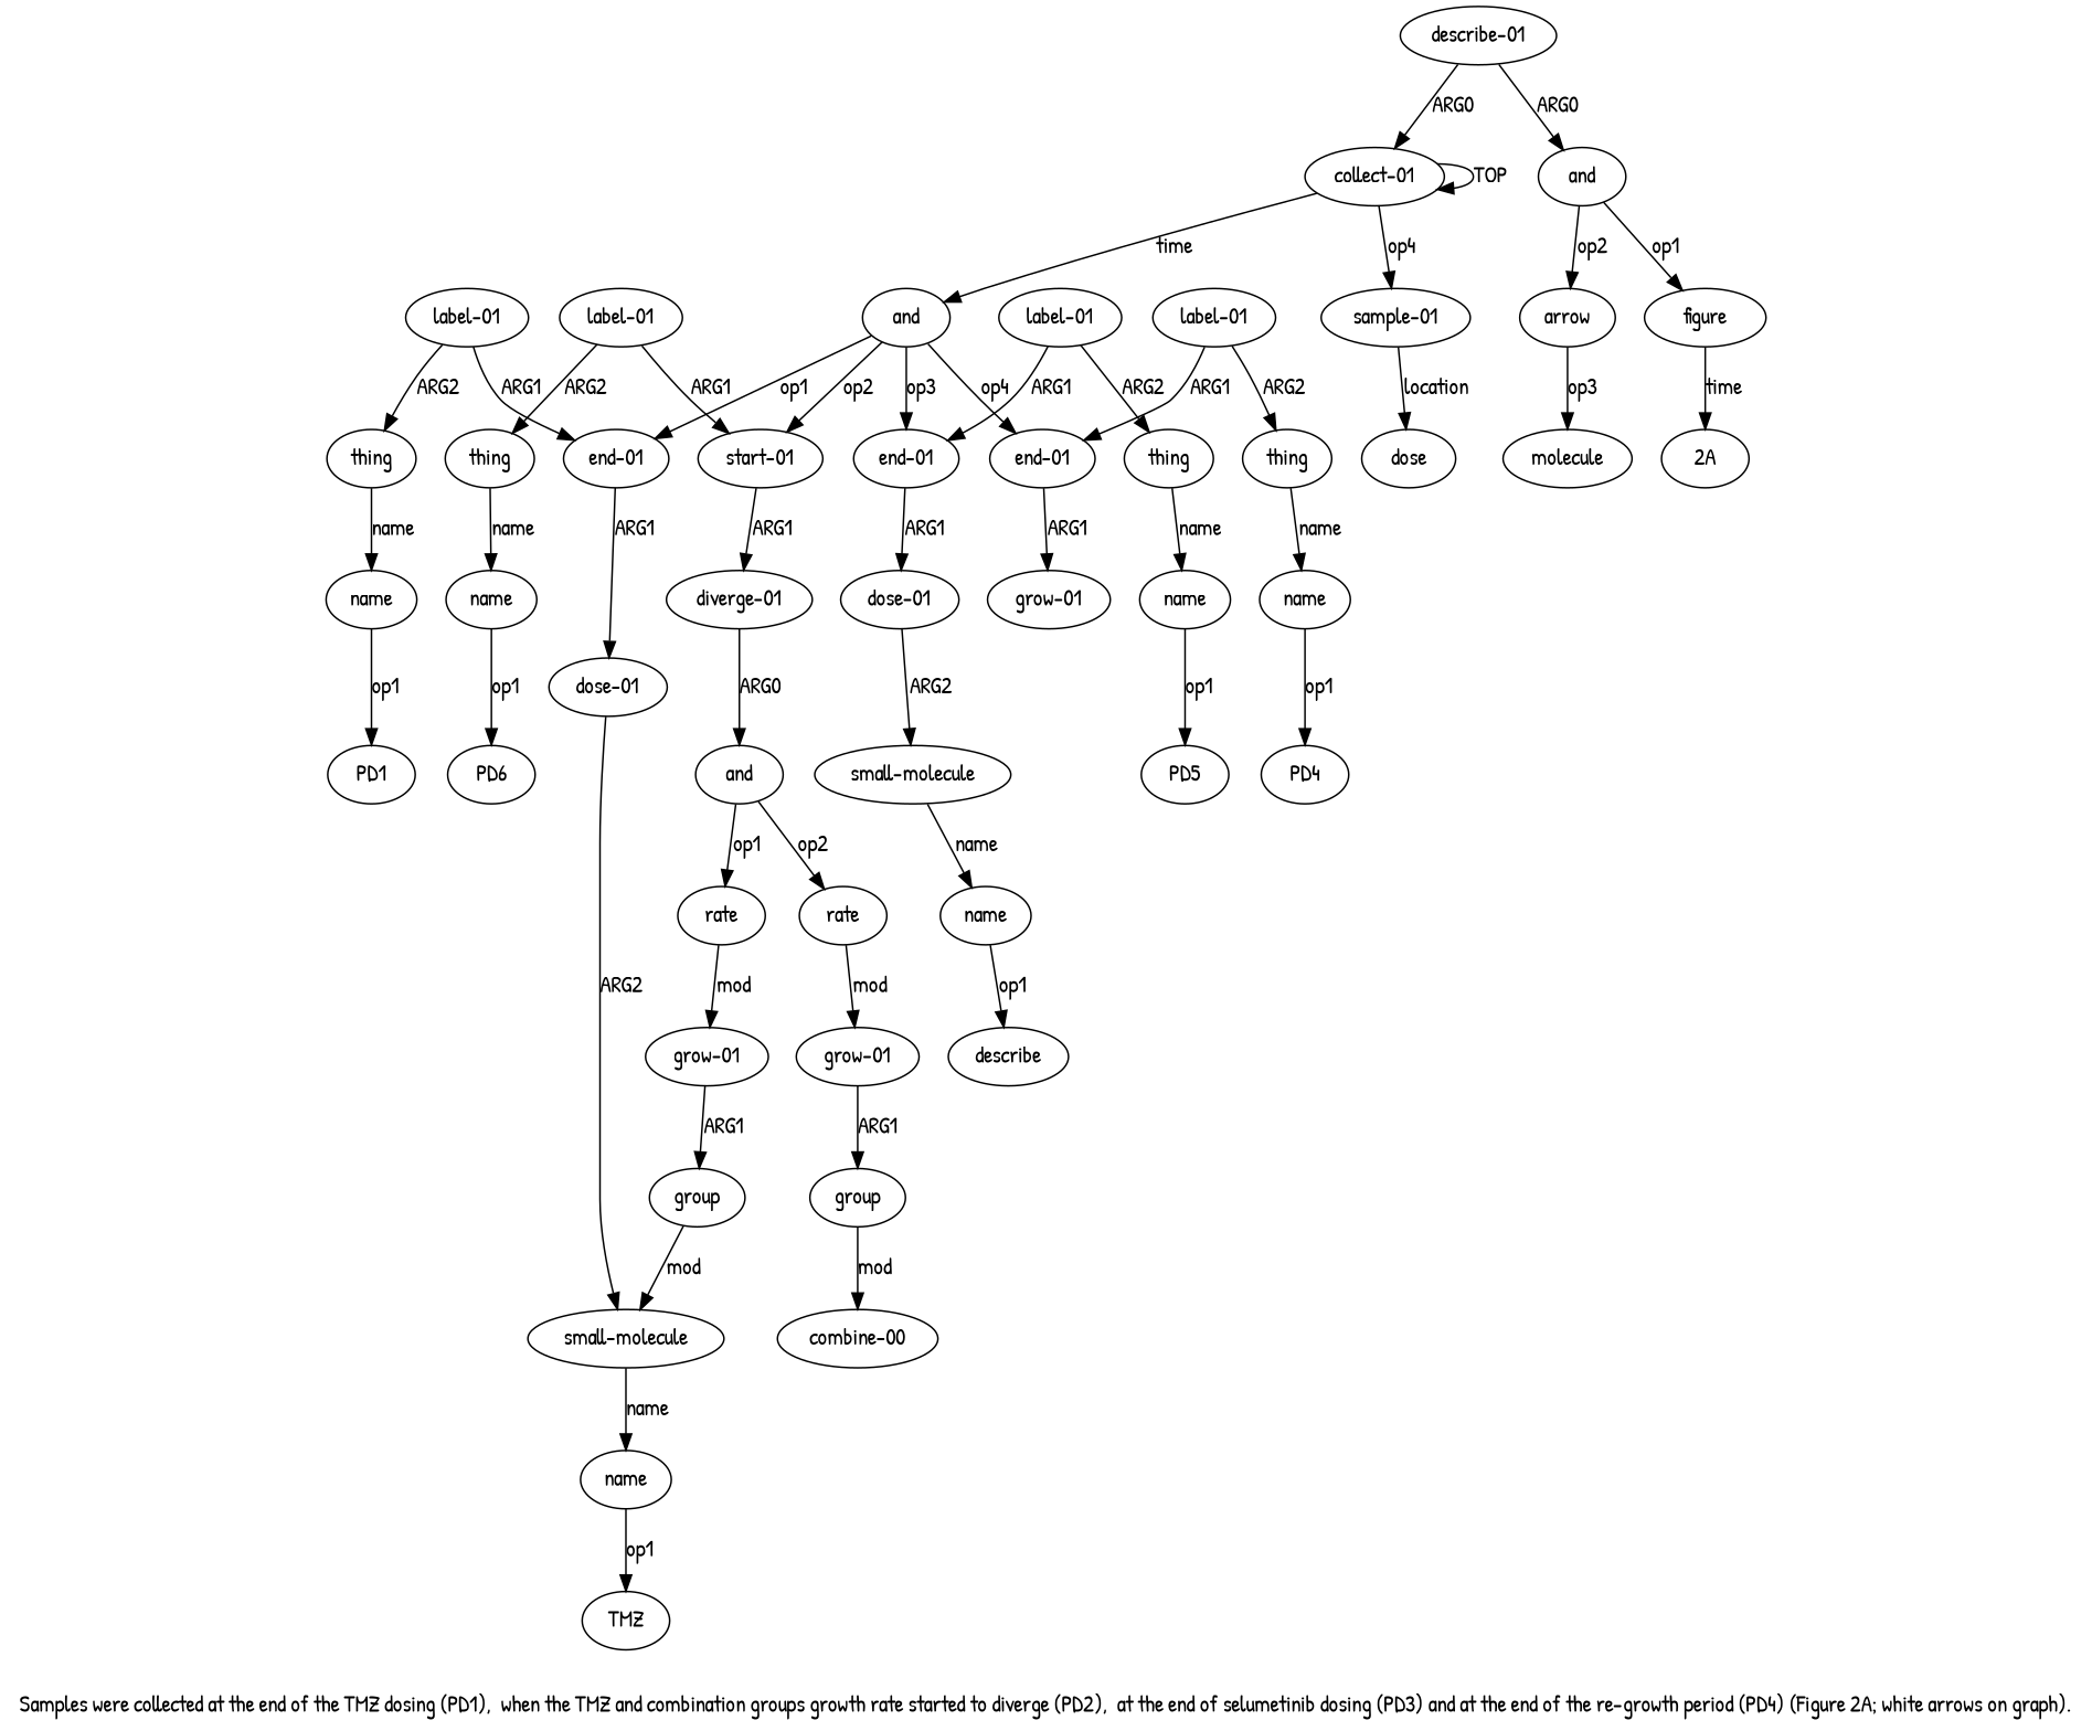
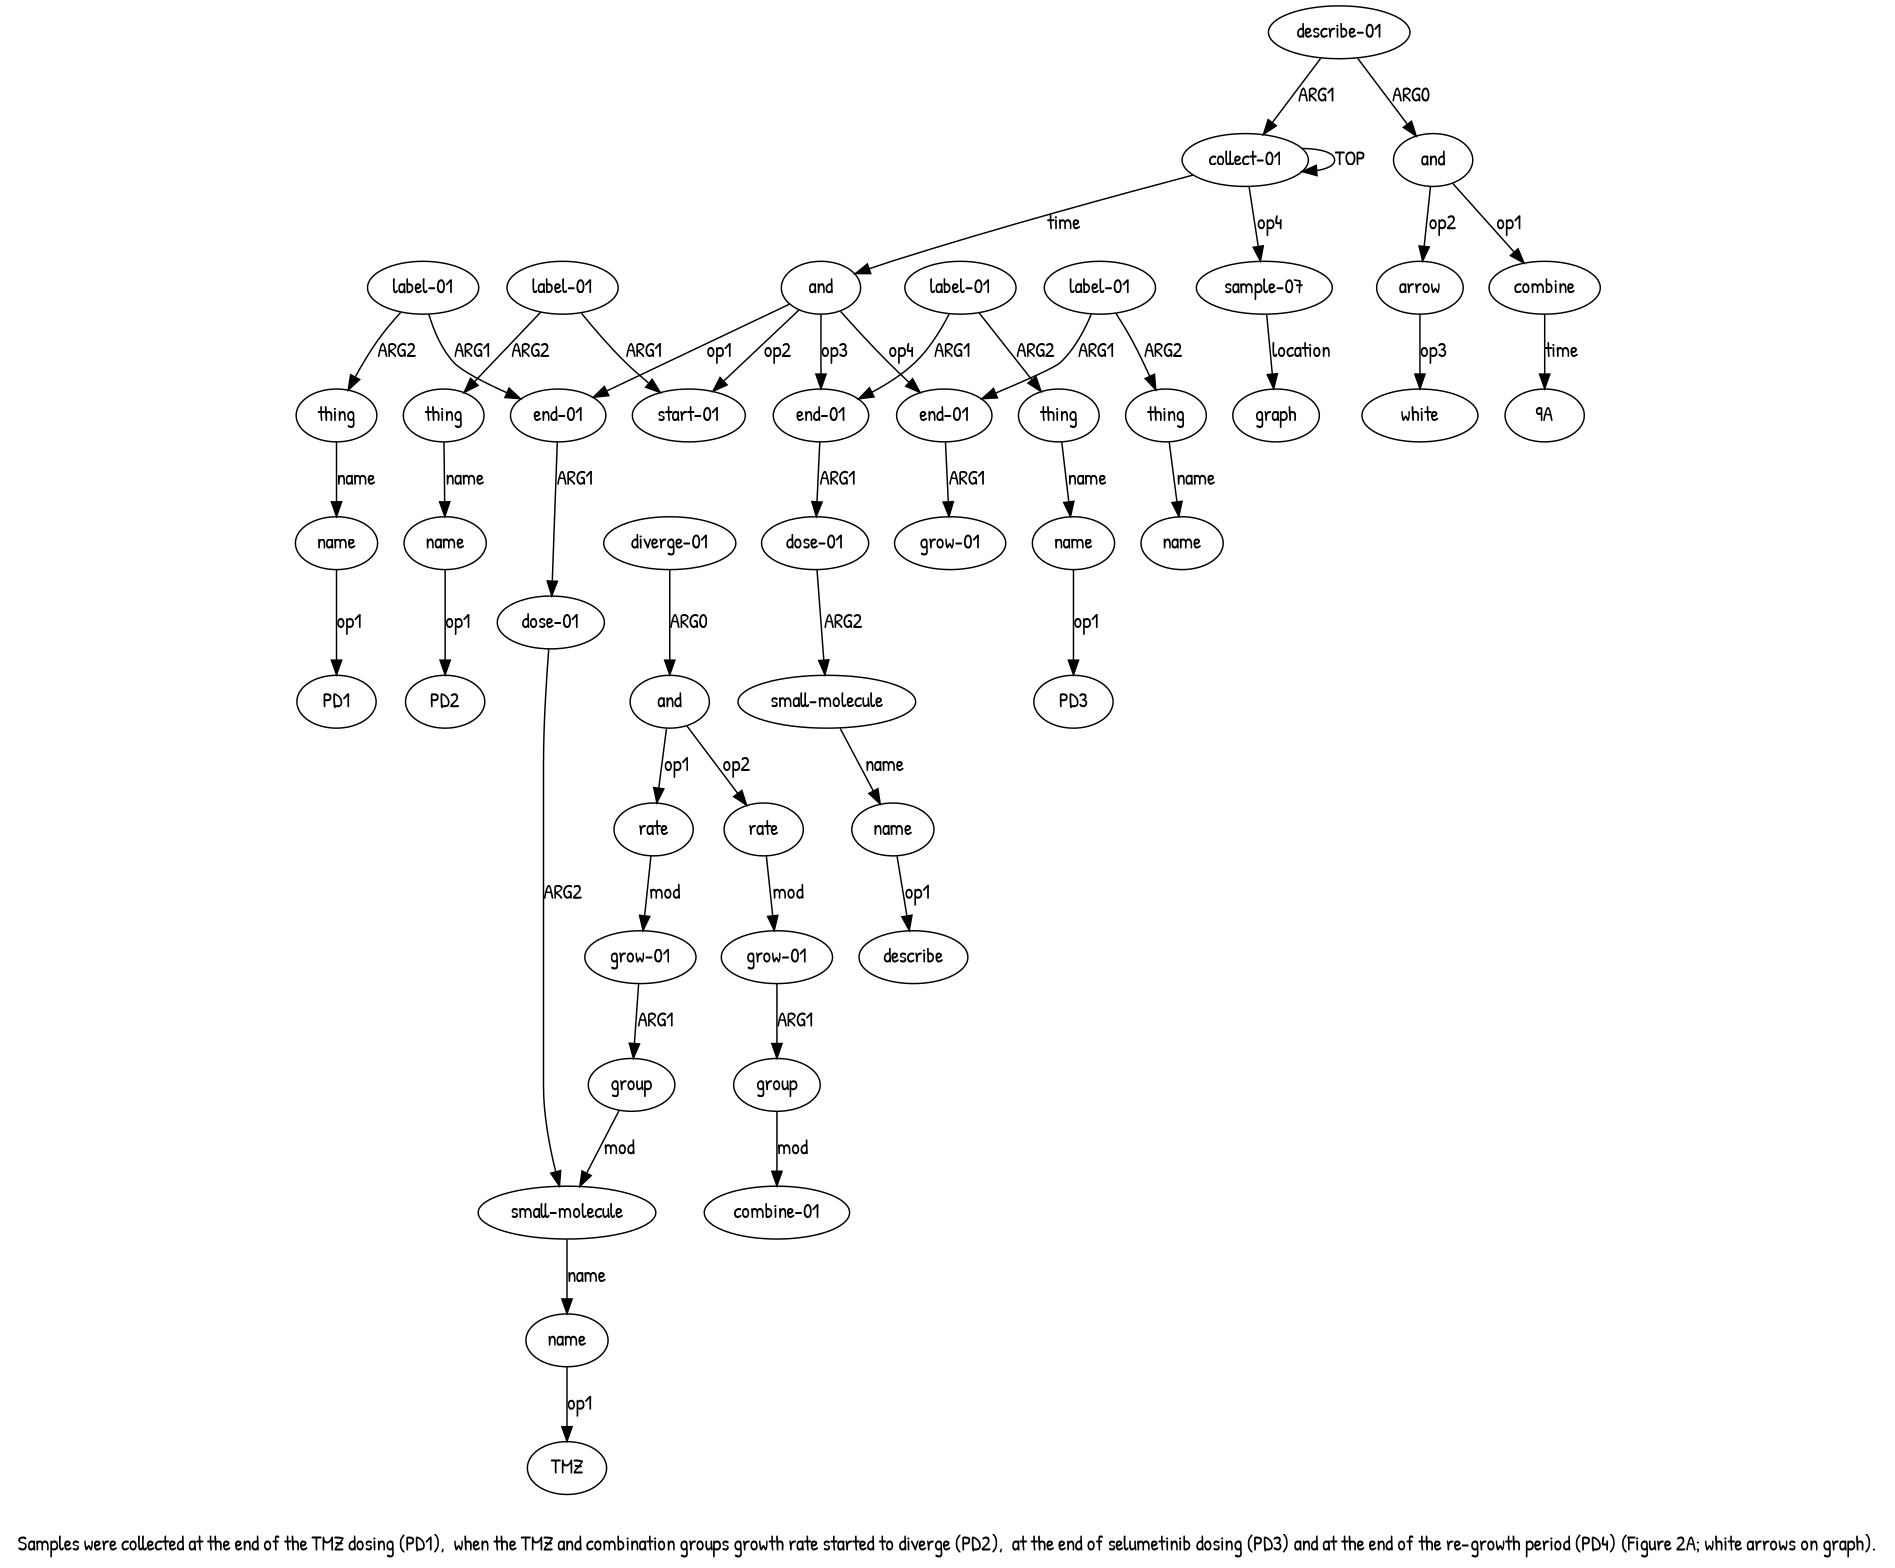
  digraph {
    fontname="Patrick Hand"
    label="Samples were collected at the end of the TMZ dosing (PD1),  when the TMZ and combination groups growth rate started to diverge (PD2),  at the end of selumetinib dosing (PD3) and at the end of the re-growth period (PD4) (Figure 2A; white arrows on graph)."
    node [color=black fontname="Patrick Hand" gold_ind=-1 gold_label=name test_ind=-1 test_label=name]
    edge [color=black fontname="Patrick Hand" gold_label=ARG1 test_label=ARG1]
    n1 [gold_ind=20 gold_label="grow-01" label="grow-01" test_ind=20 test_label="grow-01"]
    n2 [gold_ind=21 gold_label=group label=group test_ind=21 test_label=group]
    n3 [gold_ind=11 gold_label="small-molecule" label="small-molecule" test_ind=11 test_label="small-molecule"]
    n4 [gold_ind=12 label=name test_ind=12]
    n5 [gold_label=TMZ label=TMZ test_label=TMZ]
    n6 [gold_ind=22 gold_label=rate label=rate test_ind=22 test_label=rate]
    n7 [gold_ind=23 gold_label="grow-01" label="grow-01" test_ind=23 test_label="grow-01"]
    n8 [gold_ind=24 gold_label=group label=group test_ind=24 test_label=group]
-   n9 [gold_ind=25 gold_label="combine-01" label="combine-00" test_ind=25 test_label="combine-01"]
+   n9 [gold_ind=25 gold_label="combine-01" label="combine-01" test_ind=25 test_label="combine-01"]
    n10 [gold_ind=26 gold_label="label-01" label="label-01" test_ind=26 test_label="label-01"]
    n11 [gold_ind=27 gold_label=thing label=thing test_ind=27 test_label=thing]
    n12 [gold_ind=16 gold_label="start-01" label="start-01" test_ind=16 test_label="start-01"]
    n13 [gold_ind=28 label=name test_ind=28]
    n14 [gold_ind=17 gold_label="diverge-01" label="diverge-01" test_ind=17 test_label="diverge-01"]
-   n15 [gold_label=PD2 label=PD6 test_label=PD2]
+   n15 [gold_label=PD2 label=PD2 test_label=PD2]
    n16 [gold_ind=18 gold_label=and label=and test_ind=18 test_label=and]
    n17 [gold_ind=29 gold_label="end-01" label="end-01" test_ind=29 test_label="end-01"]
    n18 [gold_ind=30 gold_label="dose-01" label="dose-01" test_ind=30 test_label="dose-01"]
    n19 [gold_ind=31 gold_label="small-molecule" label="small-molecule" test_ind=31 test_label="small-molecule"]
    n20 [gold_ind=32 label=name test_ind=32]
    n21 [gold_label=selumetinib label=describe test_label=selumetinib]
    n22 [gold_ind=37 gold_label="grow-01" label="grow-01" test_ind=37 test_label="grow-01"]
    n23 [gold_ind=36 gold_label="end-01" label="end-01" test_ind=36 test_label="end-01"]
    n24 [gold_ind=33 gold_label="label-01" label="label-01" test_ind=33 test_label="label-01"]
    n25 [gold_ind=34 gold_label=thing label=thing test_ind=34 test_label=thing]
    n26 [gold_ind=35 label=name test_ind=35]
-   n27 [gold_label=PD3 label=PD5 test_label=PD3]
-   n28 [gold_label=PD4 label=PD4 test_label=PD4]
+   n27 [gold_label=PD3 label=PD3 test_label=PD3]
    n29 [gold_label=PD1 label=PD1 test_label=PD1]
    n30 [gold_ind=15 label=name test_ind=15]
    n31 [gold_ind=14 gold_label=thing label=thing test_ind=14 test_label=thing]
    n32 [gold_ind=19 gold_label=rate label=rate test_ind=19 test_label=rate]
    n33 [gold_ind=10 gold_label="dose-01" label="dose-01" test_ind=10 test_label="dose-01"]
    n34 [gold_ind=13 gold_label="label-01" label="label-01" test_ind=13 test_label="label-01"]
    n35 [gold_ind=9 gold_label="end-01" label="end-01" test_ind=9 test_label="end-01"]
    n36 [gold_ind=39 gold_label="label-01" label="label-01" test_ind=39 test_label="label-01"]
    n37 [gold_ind=40 gold_label=thing label=thing test_ind=40 test_label=thing]
    n38 [gold_ind=41 label=name test_ind=41]
-   n39 [gold_ind=1 gold_label="sample-01" label="sample-01" test_ind=1 test_label="sample-01"]
-   n40 [gold_ind=7 gold_label="graph" label=dose test_ind=7 test_label="graph"]
+   n39 [gold_ind=1 gold_label="sample-01" label="sample-07" test_ind=1 test_label="sample-01"]
+   n40 [gold_ind=7 gold_label="graph" label="graph" test_ind=7 test_label="graph"]
    n41 [gold_ind=0 gold_label="collect-01" label="collect-01" test_ind=0 test_label="collect-01"]
    n42 [gold_ind=8 gold_label=and label=and test_ind=8 test_label=and]
    n43 [gold_ind=3 gold_label=and label=and test_ind=3 test_label=and]
    n44 [gold_ind=5 gold_label=arrow label=arrow test_ind=5 test_label=arrow]
-   n45 [gold_ind=4 gold_label=figure label=figure test_ind=4 test_label=figure]
-   n46 [gold_ind=6 gold_label=white label=molecule test_ind=6 test_label=white]
-   n47 [gold_label="2A" label="2A" test_label="2A"]
+   n45 [gold_ind=4 gold_label=figure label=combine test_ind=4 test_label=figure]
+   n46 [gold_ind=6 gold_label=white label=white test_ind=6 test_label=white]
+   n47 [gold_label="2A" label="9A" test_label="2A"]
    n48 [gold_ind=2 gold_label="describe-01" label="describe-01" test_ind=2 test_label="describe-01"]
    n1 -> n2 [label=ARG1]
    n2 -> n3 [gold_label=mod label=mod test_label=mod]
    n3 -> n4 [gold_label=name label=name test_label=name]
    n4 -> n5 [gold_label=op1 label=op1 test_label=op1]
    n6 -> n7 [gold_label=mod label=mod test_label=mod]
    n7 -> n8 [label=ARG1]
    n8 -> n9 [gold_label=mod label=mod test_label=mod]
    n10 -> n11 [gold_label=ARG2 label=ARG2 test_label=ARG2]
    n10 -> n12 [label=ARG1]
    n11 -> n13 [gold_label=name label=name test_label=name]
-   n12 -> n14 [label=ARG1]
    n13 -> n15 [gold_label=op1 label=op1 test_label=op1]
    n14 -> n16 [gold_label=ARG0 label=ARG0 test_label=ARG0]
    n16 -> n6 [gold_label=op2 label=op2 test_label=op2]
    n16 -> n32 [gold_label=op1 label=op1 test_label=op1]
    n17 -> n18 [label=ARG1]
    n18 -> n19 [gold_label=ARG2 label=ARG2 test_label=ARG2]
    n19 -> n20 [gold_label=name label=name test_label=name]
    n20 -> n21 [gold_label=op1 label=op1 test_label=op1]
    n23 -> n22 [label=ARG1]
    n24 -> n17 [label=ARG1]
    n24 -> n25 [gold_label=ARG2 label=ARG2 test_label=ARG2]
    n25 -> n26 [gold_label=name label=name test_label=name]
    n26 -> n27 [gold_label=op1 label=op1 test_label=op1]
    n30 -> n29 [gold_label=op1 label=op1 test_label=op1]
    n31 -> n30 [gold_label=name label=name test_label=name]
    n32 -> n1 [gold_label=mod label=mod test_label=mod]
    n33 -> n3 [gold_label=ARG2 label=ARG2 test_label=ARG2]
    n34 -> n31 [gold_label=ARG2 label=ARG2 test_label=ARG2]
    n34 -> n35 [label=ARG1]
    n35 -> n33 [label=ARG1]
    n36 -> n23 [label=ARG1]
    n36 -> n37 [gold_label=ARG2 label=ARG2 test_label=ARG2]
    n37 -> n38 [gold_label=name label=name test_label=name]
-   n38 -> n28 [gold_label=op1 label=op1 test_label=op1]
    n39 -> n40 [gold_label=location label=location test_label=location]
    n41 -> n39 [label=op4]
    n41 -> n41 [gold_label=TOP label=TOP test_label=TOP]
    n41 -> n42 [gold_label=time label=time test_label=time]
    n42 -> n12 [gold_label=op2 label=op2 test_label=op2]
    n42 -> n17 [gold_label=op3 label=op3 test_label=op3]
    n42 -> n23 [gold_label=op4 label=op4 test_label=op4]
    n42 -> n35 [gold_label=op1 label=op1 test_label=op1]
    n43 -> n44 [gold_label=op2 label=op2 test_label=op2]
    n43 -> n45 [gold_label=op1 label=op1 test_label=op1]
    n44 -> n46 [gold_label=mod label=op3 test_label=mod]
    n45 -> n47 [gold_label=mod label=time test_label=mod]
-   n48 -> n41 [label=ARG0]
+   n48 -> n41 [label=ARG1]
    n48 -> n43 [gold_label=ARG0 label=ARG0 test_label=ARG0]
  }
